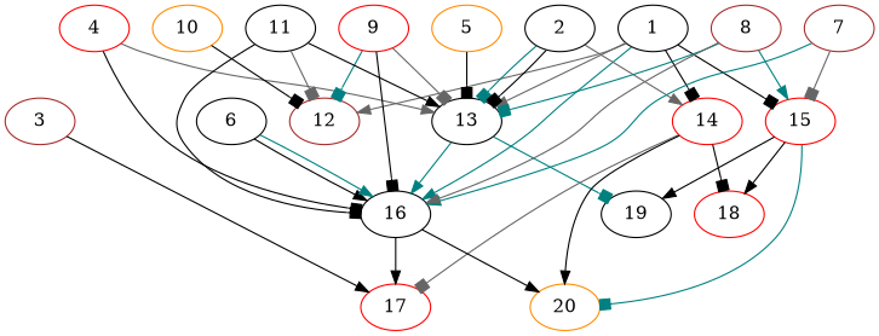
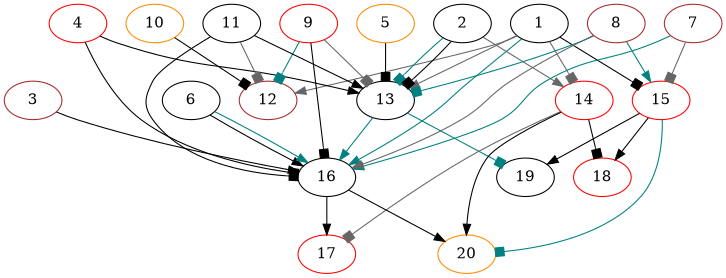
  digraph {
    node [alpha=0.12 color=black]
    edge [arrowhead=normal color=black]
    1 [expect_size=29944832]
    12 [color=brown expect_size=24009728]
    13 [alpha=0.05 expect_size=13072384]
    14 [alpha=0.16 color=red expect_size=43875328]
    15 [color=red expect_size=48838656]
    16 [alpha=0.13 expect_size=14319616]
    19 [alpha=0.17 expect_size=27239424]
    17 [alpha=0.11 color=red expect_size=11139072]
    18 [alpha=0.16 color=red expect_size=26035200]
    20 [alpha=0.16 color=darkorange expect_size=28342272]
    2 [alpha=0.15 expect_size=10688512]
    3 [alpha=0.13 color=brown expect_size=11490304]
    4 [alpha=0.02 color=red expect_size=23933952]
    5 [alpha=0.05 color=darkorange expect_size=51556352]
    6 [alpha=0.19 expect_size=28170240]
    7 [alpha=0.06 color=brown expect_size=37786624]
    8 [alpha=0.01 color=brown expect_size=43771904]
    9 [alpha=0.00 color=red expect_size=35660800]
    10 [alpha=0.03 color=darkorange expect_size=44307456]
    11 [alpha=0.06 expect_size=43532288]
    1 -> 12 [color=gray40]
    1 -> 13 [color=gray40]
-   1 -> 14 [arrowhead=box]
+   1 -> 14 [arrowhead=box color=gray40]
    1 -> 15 [arrowhead=box]
    1 -> 16 [color=teal]
    13 -> 16 [color=teal]
    13 -> 19 [arrowhead=box color=teal]
    14 -> 17 [arrowhead=box color=gray40]
    14 -> 18 [arrowhead=box]
    14 -> 20
    15 -> 19
    15 -> 18
    15 -> 20 [arrowhead=box color=teal]
    16 -> 17
    16 -> 20
    2 -> 13 [arrowhead=box color=teal]
    2 -> 13 [arrowhead=box]
    2 -> 14 [color=gray40]
-   3 -> 17
-   4 -> 13 [color=gray40]
+   3 -> 16
+   4 -> 13
    4 -> 16 [arrowhead=box]
    5 -> 13 [arrowhead=box]
    6 -> 16
    6 -> 16 [color=teal]
    7 -> 15 [arrowhead=box color=gray40]
    7 -> 16 [color=teal]
    8 -> 13 [arrowhead=box color=teal]
    8 -> 15 [color=teal]
    8 -> 16 [color=gray40]
    9 -> 12 [arrowhead=box color=teal]
    9 -> 13 [arrowhead=box color=gray40]
    9 -> 16 [arrowhead=box]
    10 -> 12 [arrowhead=box]
    11 -> 12 [arrowhead=box color=gray40]
    11 -> 13
    11 -> 16 [arrowhead=box]
  }
